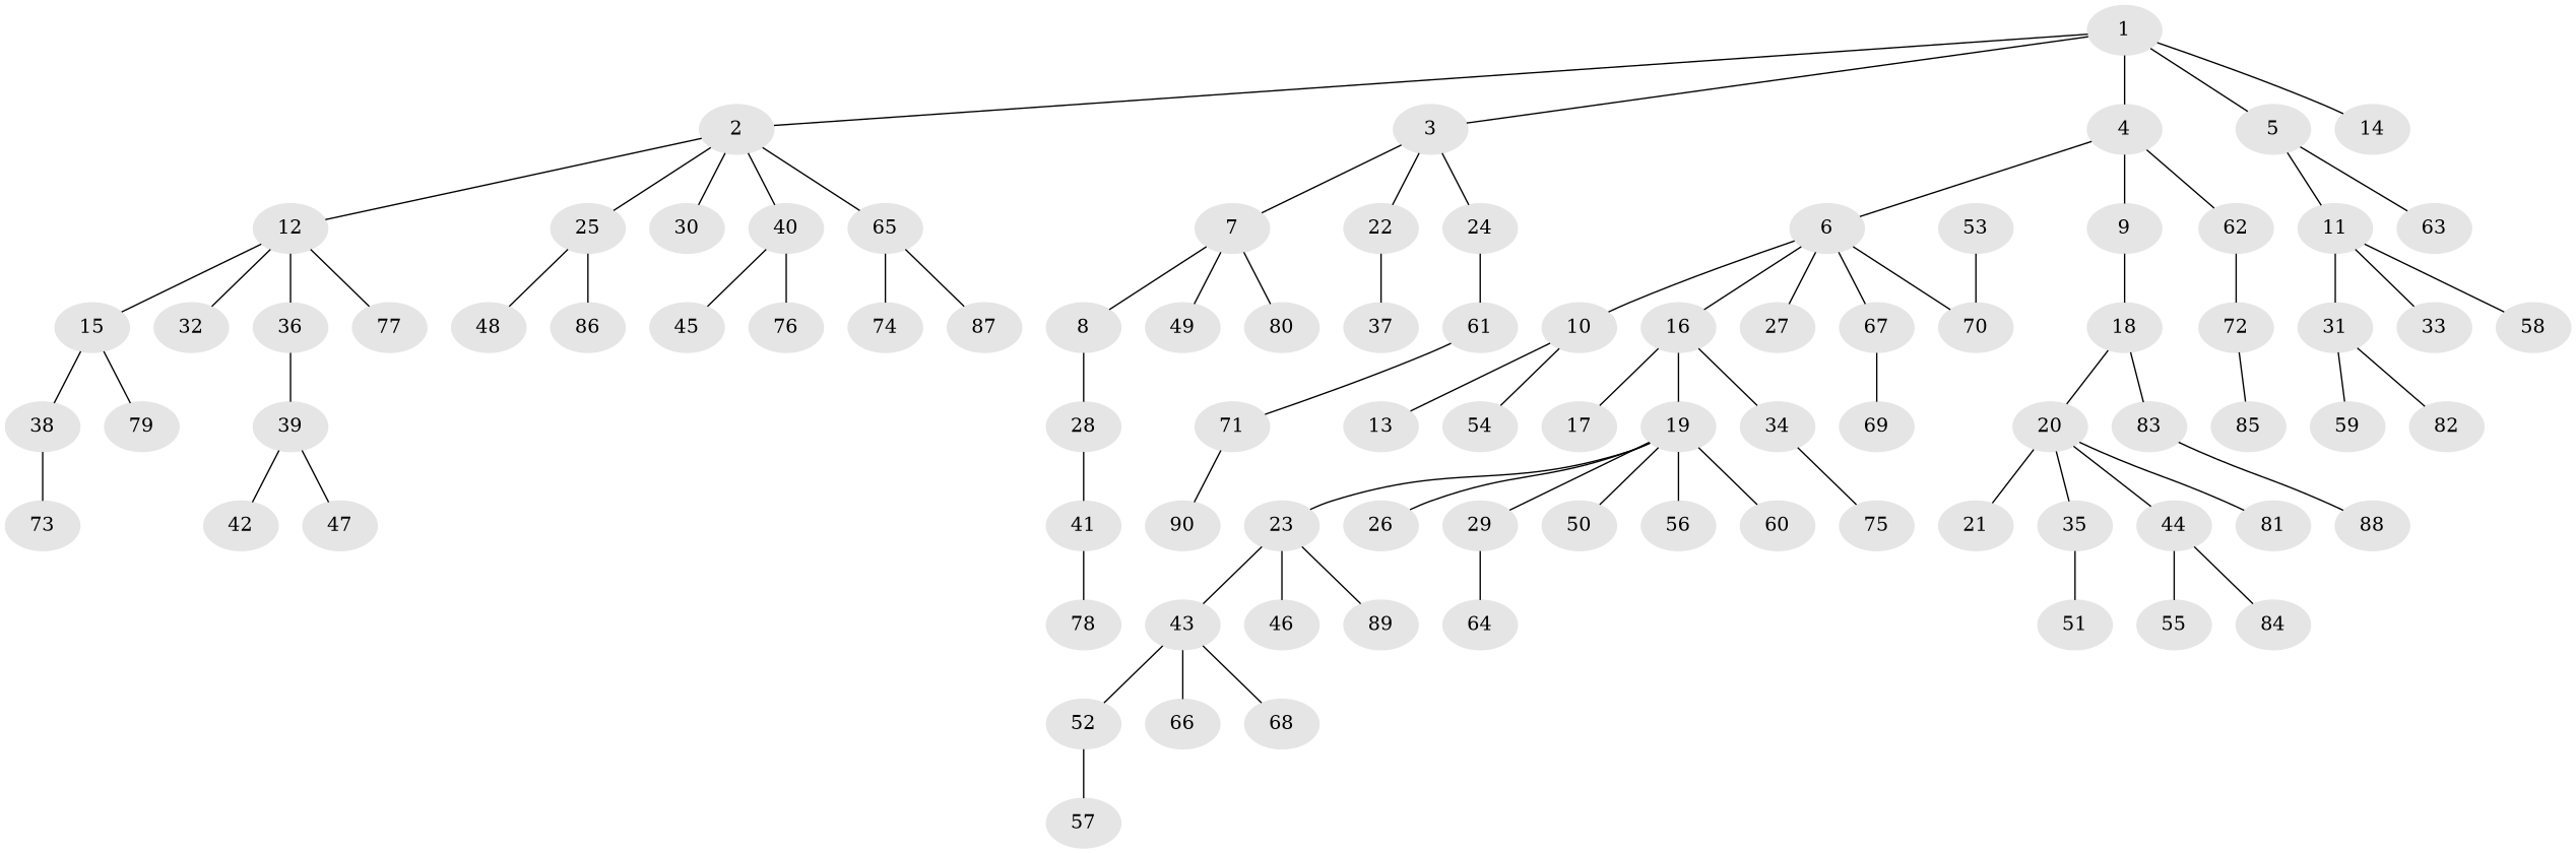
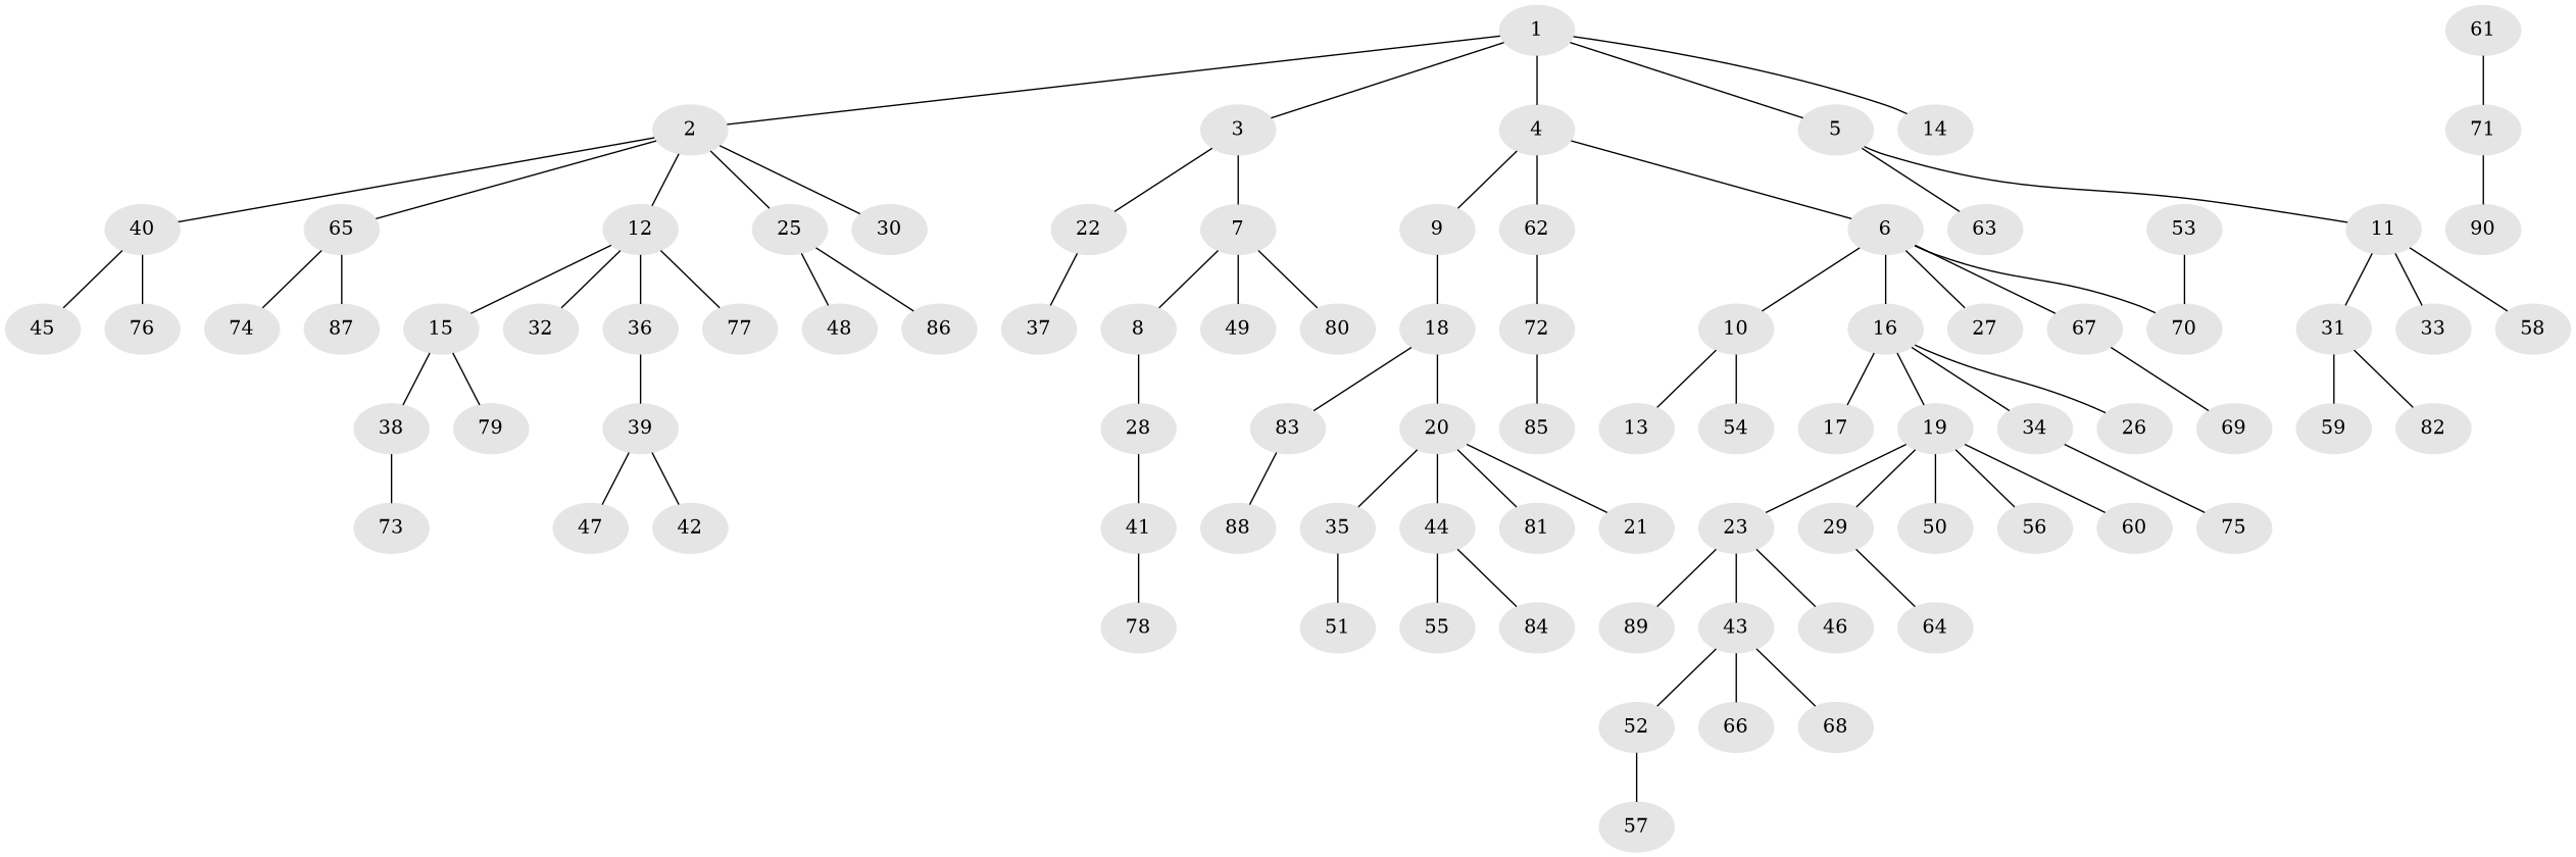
  graph {
    fontname="DejaVu Serif"
    node [color=gray90 fontname="DejaVu Serif" style=filled]
    edge [fontname="DejaVu Serif"]
    1
    2
    3
    4
    5
    14
    12
    25
    30
    40
    65
    7
    22
-   24
    6
    9
    62
    11
    63
    15
    32
    36
    77
    48
    86
    45
    76
    74
    87
    8
    49
    80
    37
    61
    10
    16
    27
    67
    70
    18
    72
    31
    33
    58
    13
    54
    17
    19
    34
    53
    69
    28
    41
    20
    83
    59
    82
    38
    79
    39
    73
    23
    26
    29
    50
    56
    60
    75
    21
    35
    44
    81
    88
    43
    46
    89
    64
    51
    55
    84
    52
    66
    68
    71
    78
    42
    47
    57
    90
    85
    1 -- 2
    1 -- 3
    1 -- 4
    1 -- 5
    1 -- 14
    2 -- 12
    2 -- 25
    2 -- 30
    2 -- 40
    2 -- 65
    3 -- 7
    3 -- 22
-   3 -- 24
    4 -- 6
    4 -- 9
    4 -- 62
    5 -- 11
    5 -- 63
    12 -- 15
    12 -- 32
    12 -- 36
    12 -- 77
    25 -- 48
    25 -- 86
    40 -- 45
    40 -- 76
    65 -- 74
    65 -- 87
    7 -- 8
    7 -- 49
    7 -- 80
    22 -- 37
-   24 -- 61
    6 -- 10
    6 -- 16
    6 -- 27
    6 -- 67
    6 -- 70
    9 -- 18
    62 -- 72
    11 -- 31
    11 -- 33
    11 -- 58
    15 -- 38
    15 -- 79
    36 -- 39
    8 -- 28
    61 -- 71
    10 -- 13
    10 -- 54
    16 -- 17
    16 -- 19
    16 -- 34
    67 -- 69
    18 -- 20
    18 -- 83
    72 -- 85
    31 -- 59
    31 -- 82
    19 -- 23
-   19 -- 26
+   16 -- 26
    19 -- 29
    19 -- 50
    19 -- 56
    19 -- 60
    34 -- 75
    53 -- 70
    28 -- 41
    41 -- 78
    20 -- 21
    20 -- 35
    20 -- 44
    20 -- 81
    83 -- 88
    38 -- 73
    39 -- 42
    39 -- 47
    23 -- 43
    23 -- 46
    23 -- 89
    29 -- 64
    35 -- 51
    44 -- 55
    44 -- 84
    43 -- 52
    43 -- 66
    43 -- 68
    52 -- 57
    71 -- 90
  }
